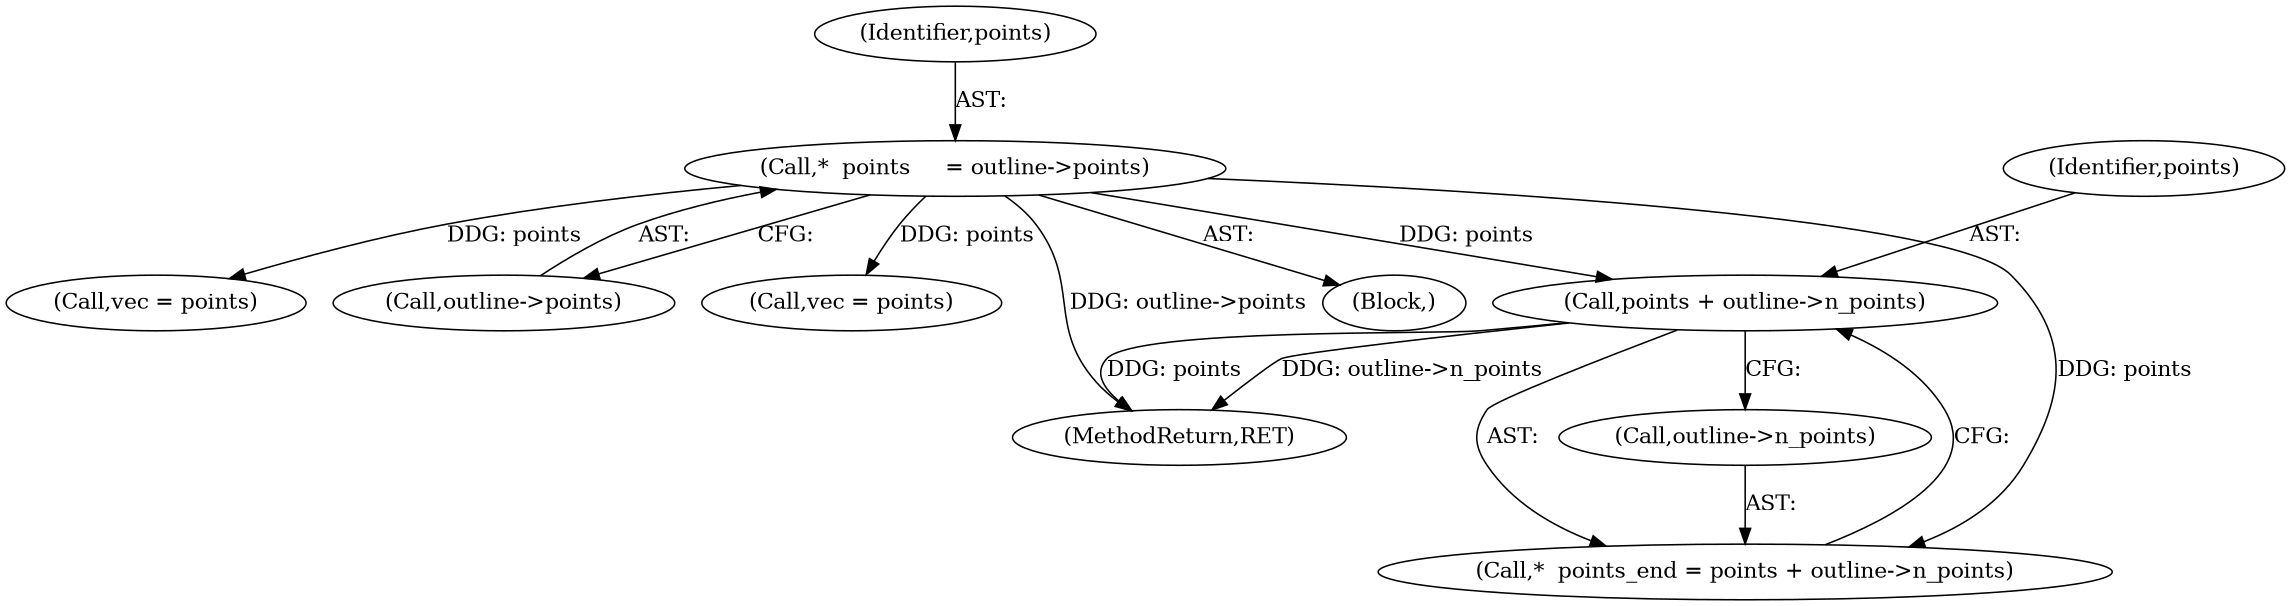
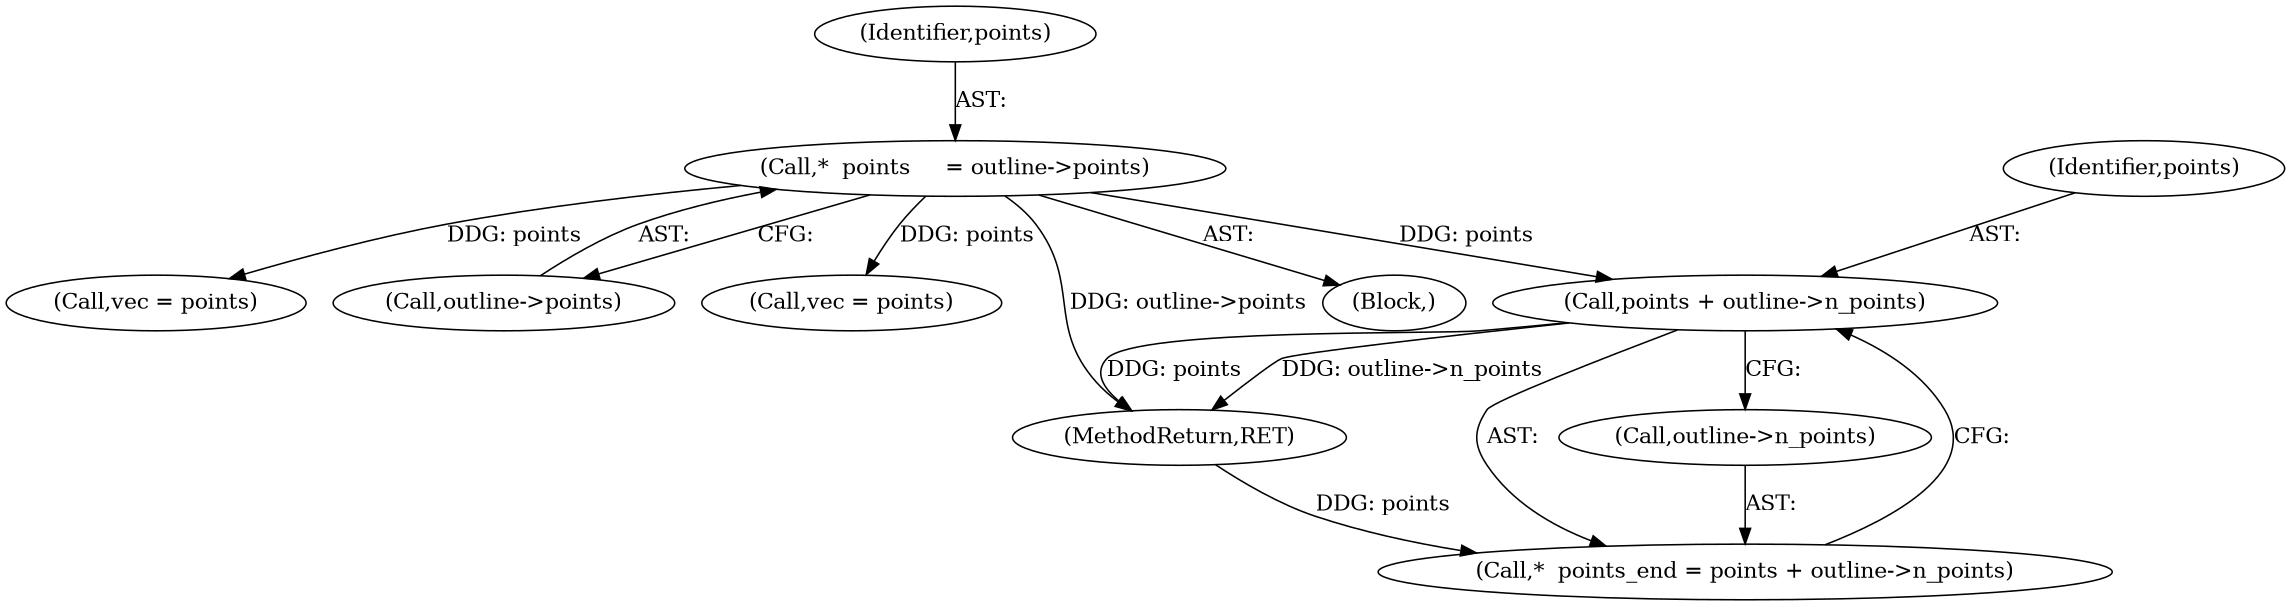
  digraph {
    n1 [label="(Call,points + outline->n_points)"]
    n2 [label="(MethodReturn,RET)"]
    n3 [label="(Call,*  points_end = points + outline->n_points)"]
    n4 [label="(Call,outline->n_points)"]
    n5 [label="(Call,*  points     = outline->points)"]
    n6 [label="(Call,vec = points)"]
    n7 [label="(Call,outline->points)"]
    n8 [label="(Call,vec = points)"]
    n9 [label="(Block,)"]
    n10 [label="(Identifier,points)"]
    n11 [label="(Identifier,points)"]
    n1 -> n2 [label="DDG: outline->n_points"]
    n1 -> n2 [label="DDG: points"]
    n1 -> n3 [label="AST: "]
    n1 -> n4 [label="CFG: "]
    n3 -> n1 [label="CFG: "]
    n4 -> n3 [label="AST: "]
    n5 -> n1 [label="DDG: points"]
    n5 -> n2 [label="DDG: outline->points"]
-   n5 -> n3 [label="DDG: points"]
+   n2 -> n3 [label="DDG: points"]
    n5 -> n6 [label="DDG: points"]
    n5 -> n7 [label="CFG: "]
    n5 -> n8 [label="DDG: points"]
    n5 -> n9 [label="AST: "]
    n7 -> n5 [label="AST: "]
    n10 -> n1 [label="AST: "]
    n11 -> n5 [label="AST: "]
  }
